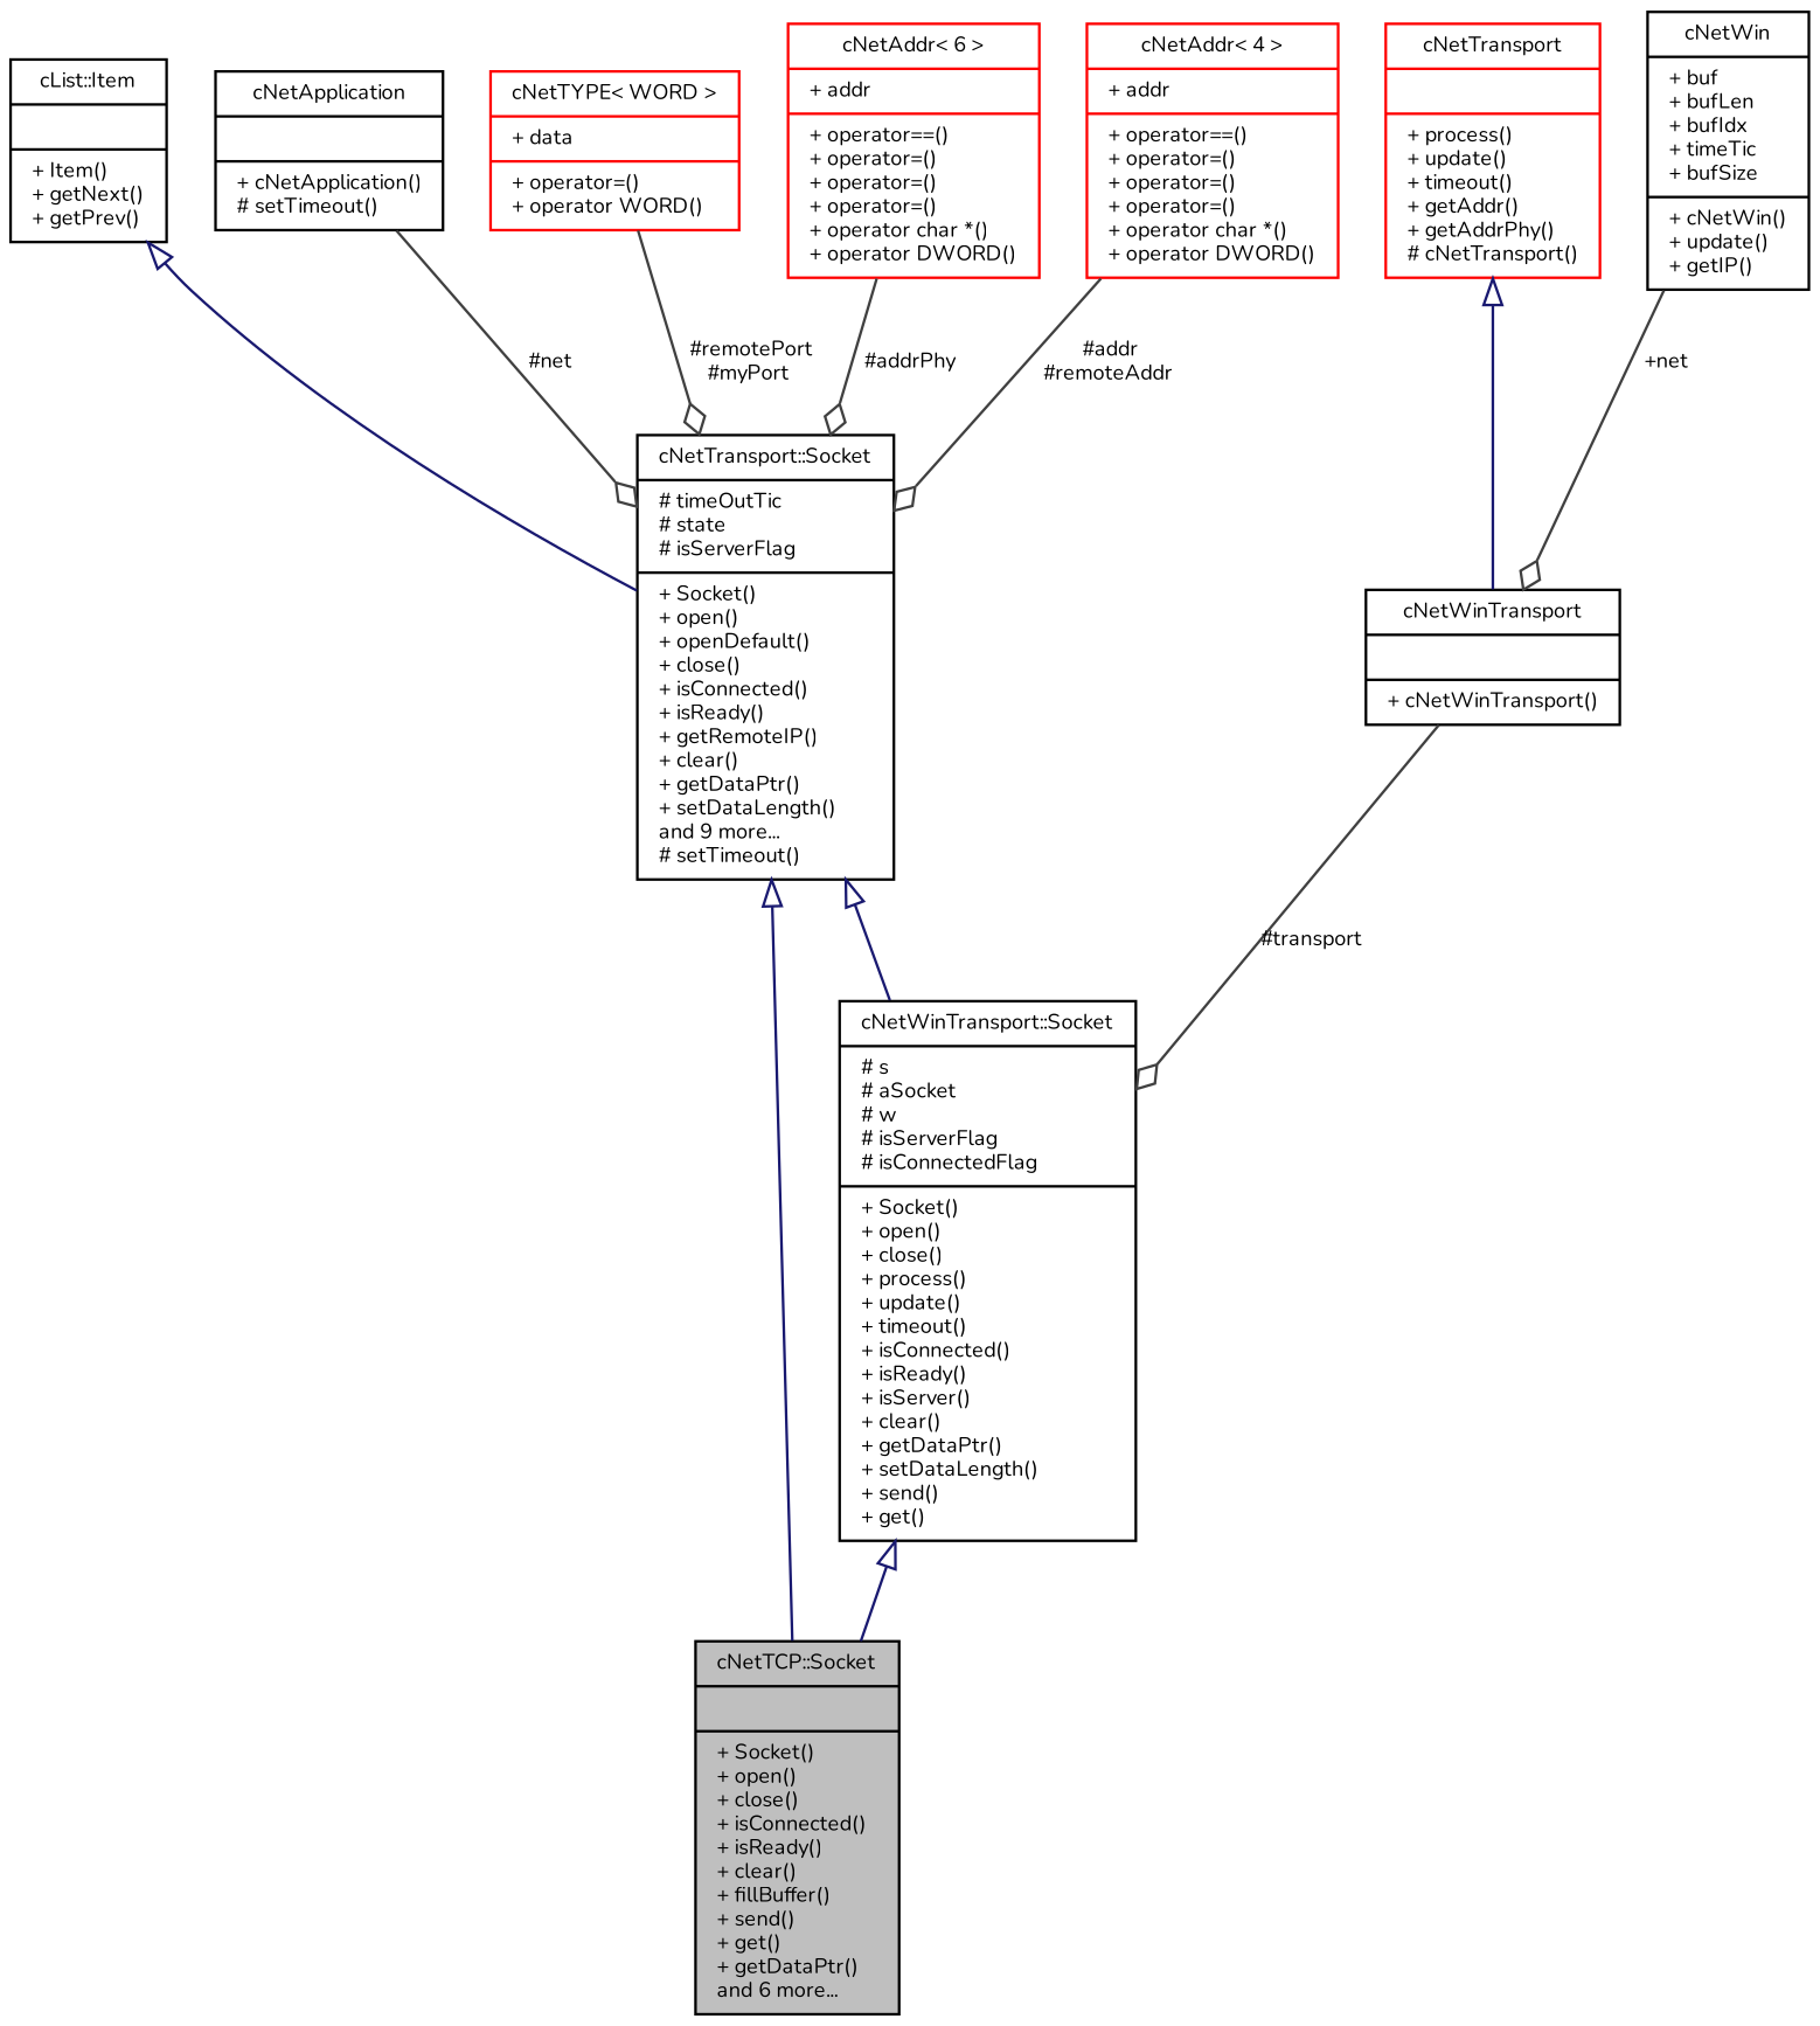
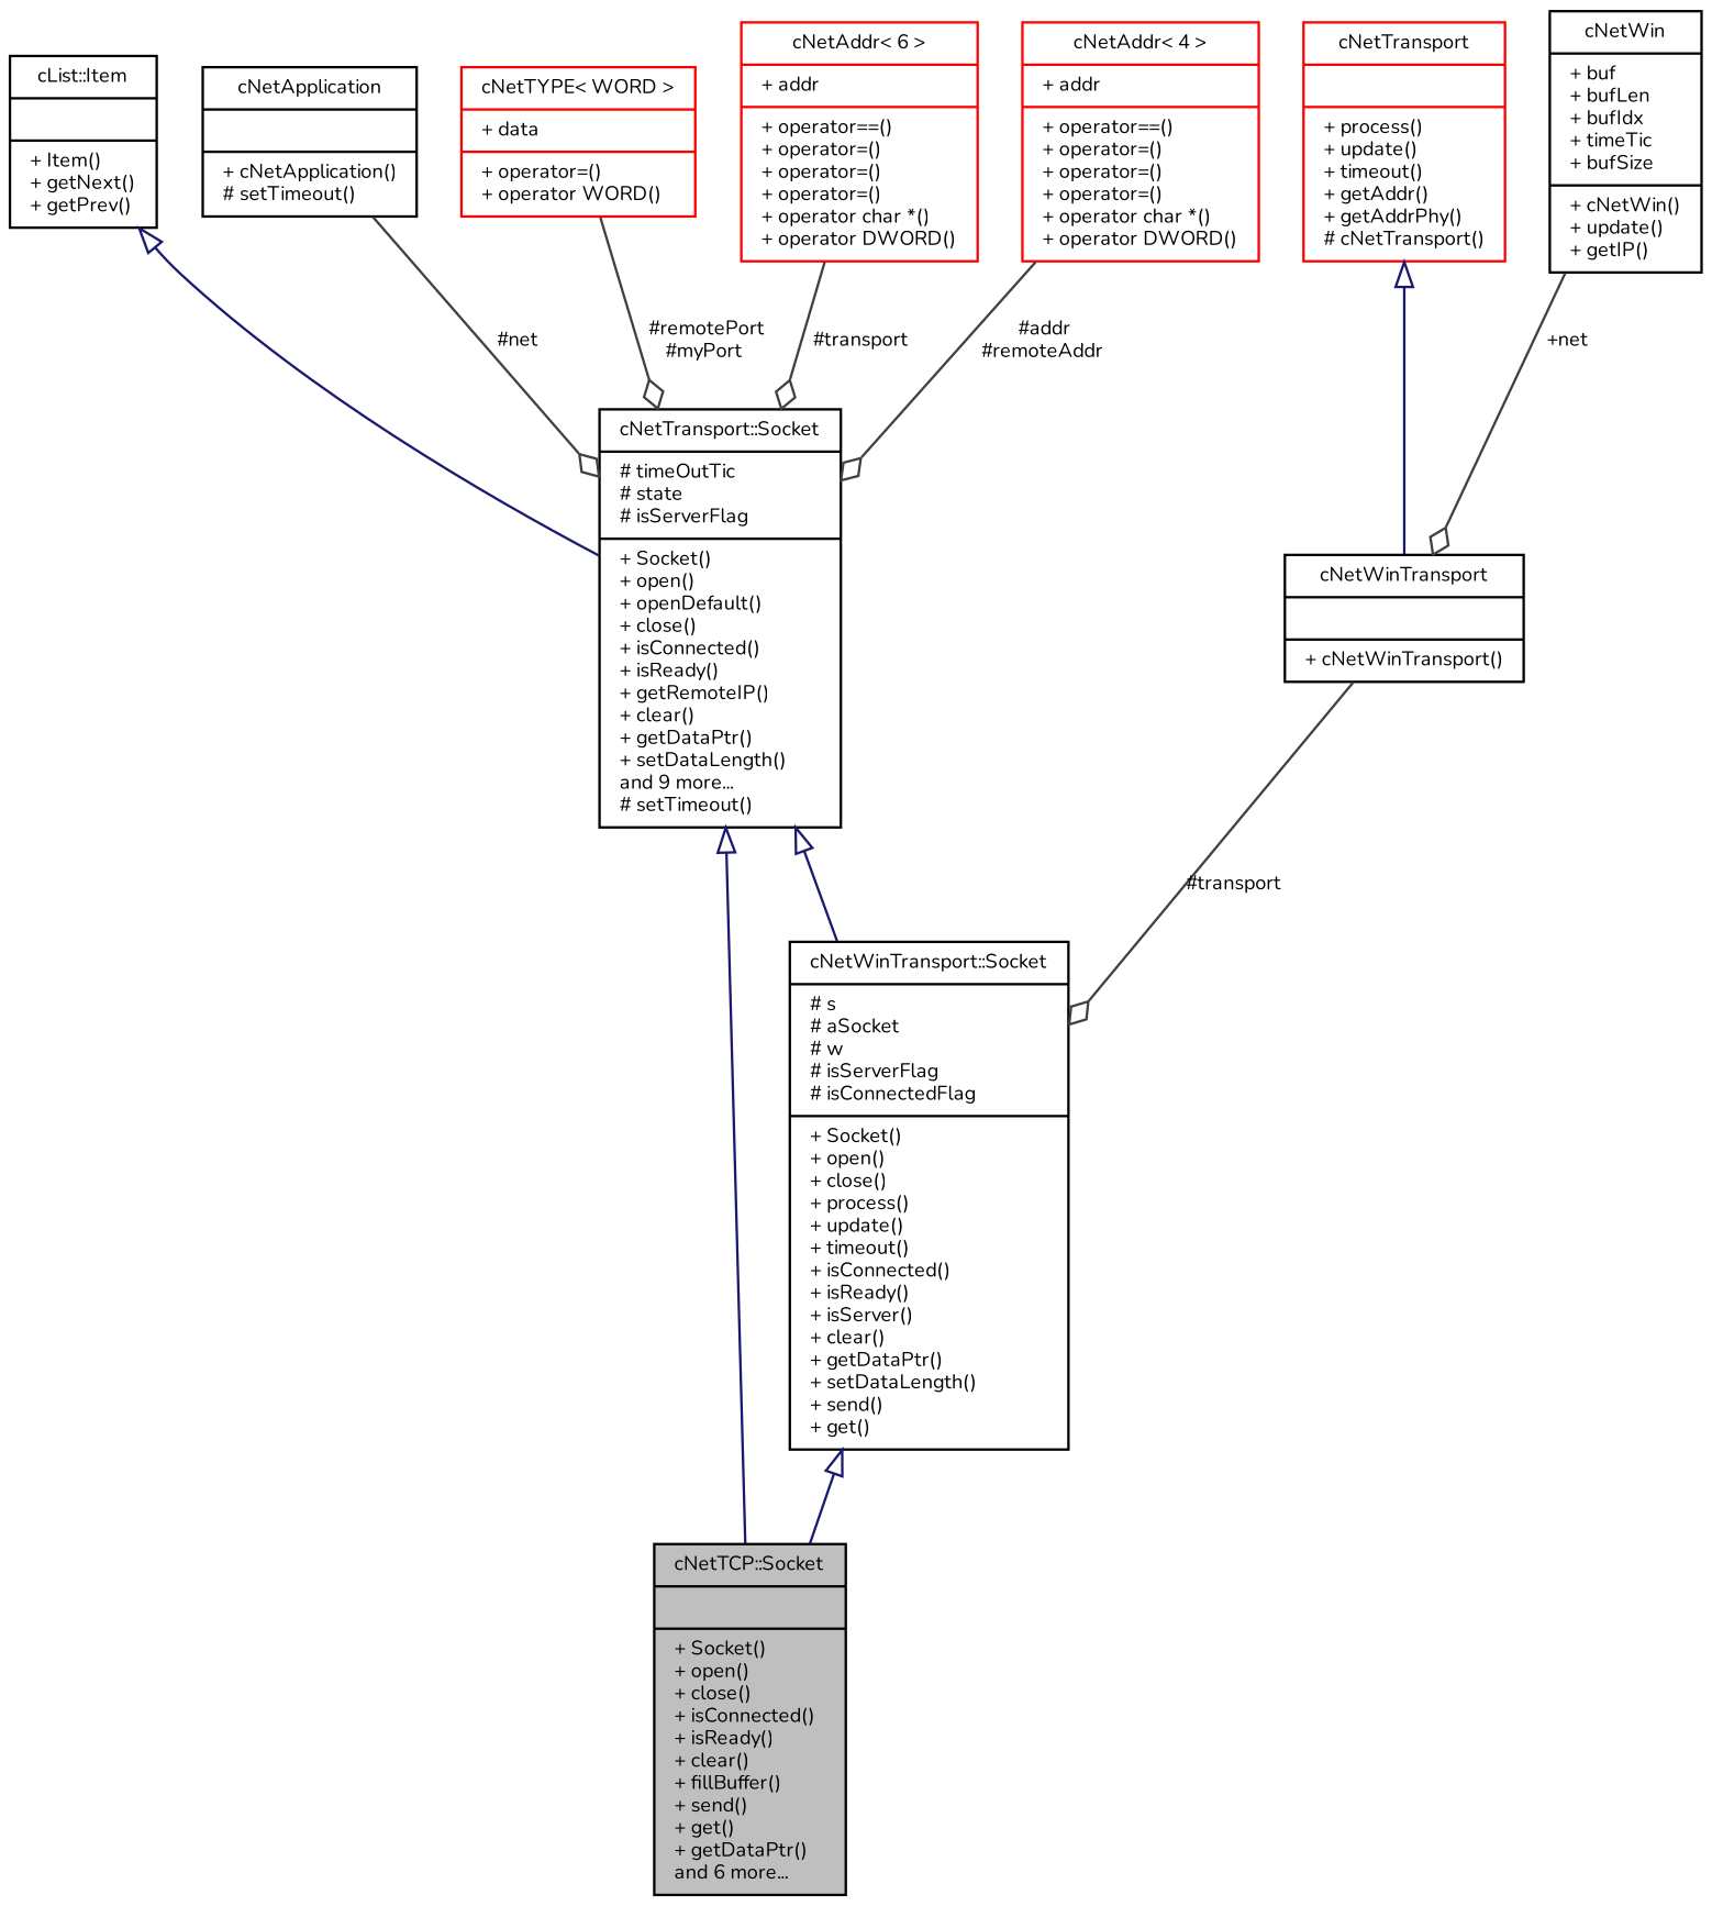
  digraph {
    fontname=Nunito
    node [color=black fillcolor=white fontname=Nunito fontsize=8 shape=record style=filled]
    edge [color=grey25 fontname=Nunito fontsize=8 labelfontname=Sans labelfontsize=8 style=solid arrowhead=odiamond]
    n1 [fillcolor=grey75 fontcolor=black height=0.2 label="{cNetTCP::Socket\n||+ Socket()\l+ open()\l+ close()\l+ isConnected()\l+ isReady()\l+ clear()\l+ fillBuffer()\l+ send()\l+ get()\l+ getDataPtr()\land 6 more...\l}" width=0.4]
    n2 [height=0.2 label="{cNetWinTransport::Socket\n|# s\l# aSocket\l# w\l# isServerFlag\l# isConnectedFlag\l|+ Socket()\l+ open()\l+ close()\l+ process()\l+ update()\l+ timeout()\l+ isConnected()\l+ isReady()\l+ isServer()\l+ clear()\l+ getDataPtr()\l+ setDataLength()\l+ send()\l+ get()\l}" width=0.4]
    n3 [height=0.2 label="{cNetTransport::Socket\n|# timeOutTic\l# state\l# isServerFlag\l|+ Socket()\l+ open()\l+ openDefault()\l+ close()\l+ isConnected()\l+ isReady()\l+ getRemoteIP()\l+ clear()\l+ getDataPtr()\l+ setDataLength()\land 9 more...\l# setTimeout()\l}" width=0.4]
    n4 [height=0.2 label="{cList::Item\n||+ Item()\l+ getNext()\l+ getPrev()\l}" width=0.4]
    n5 [height=0.2 label="{cNetApplication\n||+ cNetApplication()\l# setTimeout()\l}" width=0.4]
    n6 [color=red height=0.2 label="{cNetTYPE\< WORD \>\n|+ data\l|+ operator=()\l+ operator WORD()\l}" width=0.4]
    n7 [color=red height=0.2 label="{cNetAddr\< 6 \>\n|+ addr\l|+ operator==()\l+ operator=()\l+ operator=()\l+ operator=()\l+ operator char *()\l+ operator DWORD()\l}" width=0.4]
    n8 [color=red height=0.2 label="{cNetAddr\< 4 \>\n|+ addr\l|+ operator==()\l+ operator=()\l+ operator=()\l+ operator=()\l+ operator char *()\l+ operator DWORD()\l}" width=0.4]
    n9 [height=0.2 label="{cNetWinTransport\n||+ cNetWinTransport()\l}" width=0.4]
    n10 [color=red height=0.2 label="{cNetTransport\n||+ process()\l+ update()\l+ timeout()\l+ getAddr()\l+ getAddrPhy()\l# cNetTransport()\l}" width=0.4]
    n11 [height=0.2 label="{cNetWin\n|+ buf\l+ bufLen\l+ bufIdx\l+ timeTic\l+ bufSize\l|+ cNetWin()\l+ update()\l+ getIP()\l}" width=0.4]
    n2 -> n1 [arrowtail=onormal color=midnightblue dir=back arrowhead=""]
    n3 -> n1 [arrowtail=onormal color=midnightblue dir=back arrowhead=""]
    n3 -> n2 [arrowtail=onormal color=midnightblue dir=back arrowhead=""]
    n4 -> n3 [arrowtail=onormal color=midnightblue dir=back arrowhead=""]
    n5 -> n3 [label=" #net"]
    n6 -> n3 [label=" #remotePort\n#myPort"]
-   n7 -> n3 [label=" #addrPhy"]
+   n7 -> n3 [label=" #transport"]
    n8 -> n3 [label=" #addr\n#remoteAddr"]
    n9 -> n2 [label=" #transport"]
    n10 -> n9 [arrowtail=onormal color=midnightblue dir=back arrowhead=""]
    n11 -> n9 [label=" +net"]
  }
